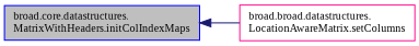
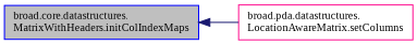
  digraph {
    rankdir=LR
    fontname="Liberation Serif"
    node [fontname="Liberation Serif" fontsize=10 shape=record style=filled]
    n1 [color=blue fillcolor=grey75 fontcolor=black height=0.2 label="broad.core.datastructures.\lMatrixWithHeaders.initColIndexMaps" width=0.4]
-   n2 [color=deeppink fillcolor=white height=0.2 label="broad.broad.datastructures.\lLocationAwareMatrix.setColumns" width=0.4]
+   n2 [color=deeppink fillcolor=white height=0.2 label="broad.pda.datastructures.\lLocationAwareMatrix.setColumns" width=0.4]
    n1 -> n2 [color=midnightblue dir=back fontname="Liberation Serif" fontsize=10 labelfontname=Helvetica labelfontsize=10 style=solid]
  }
